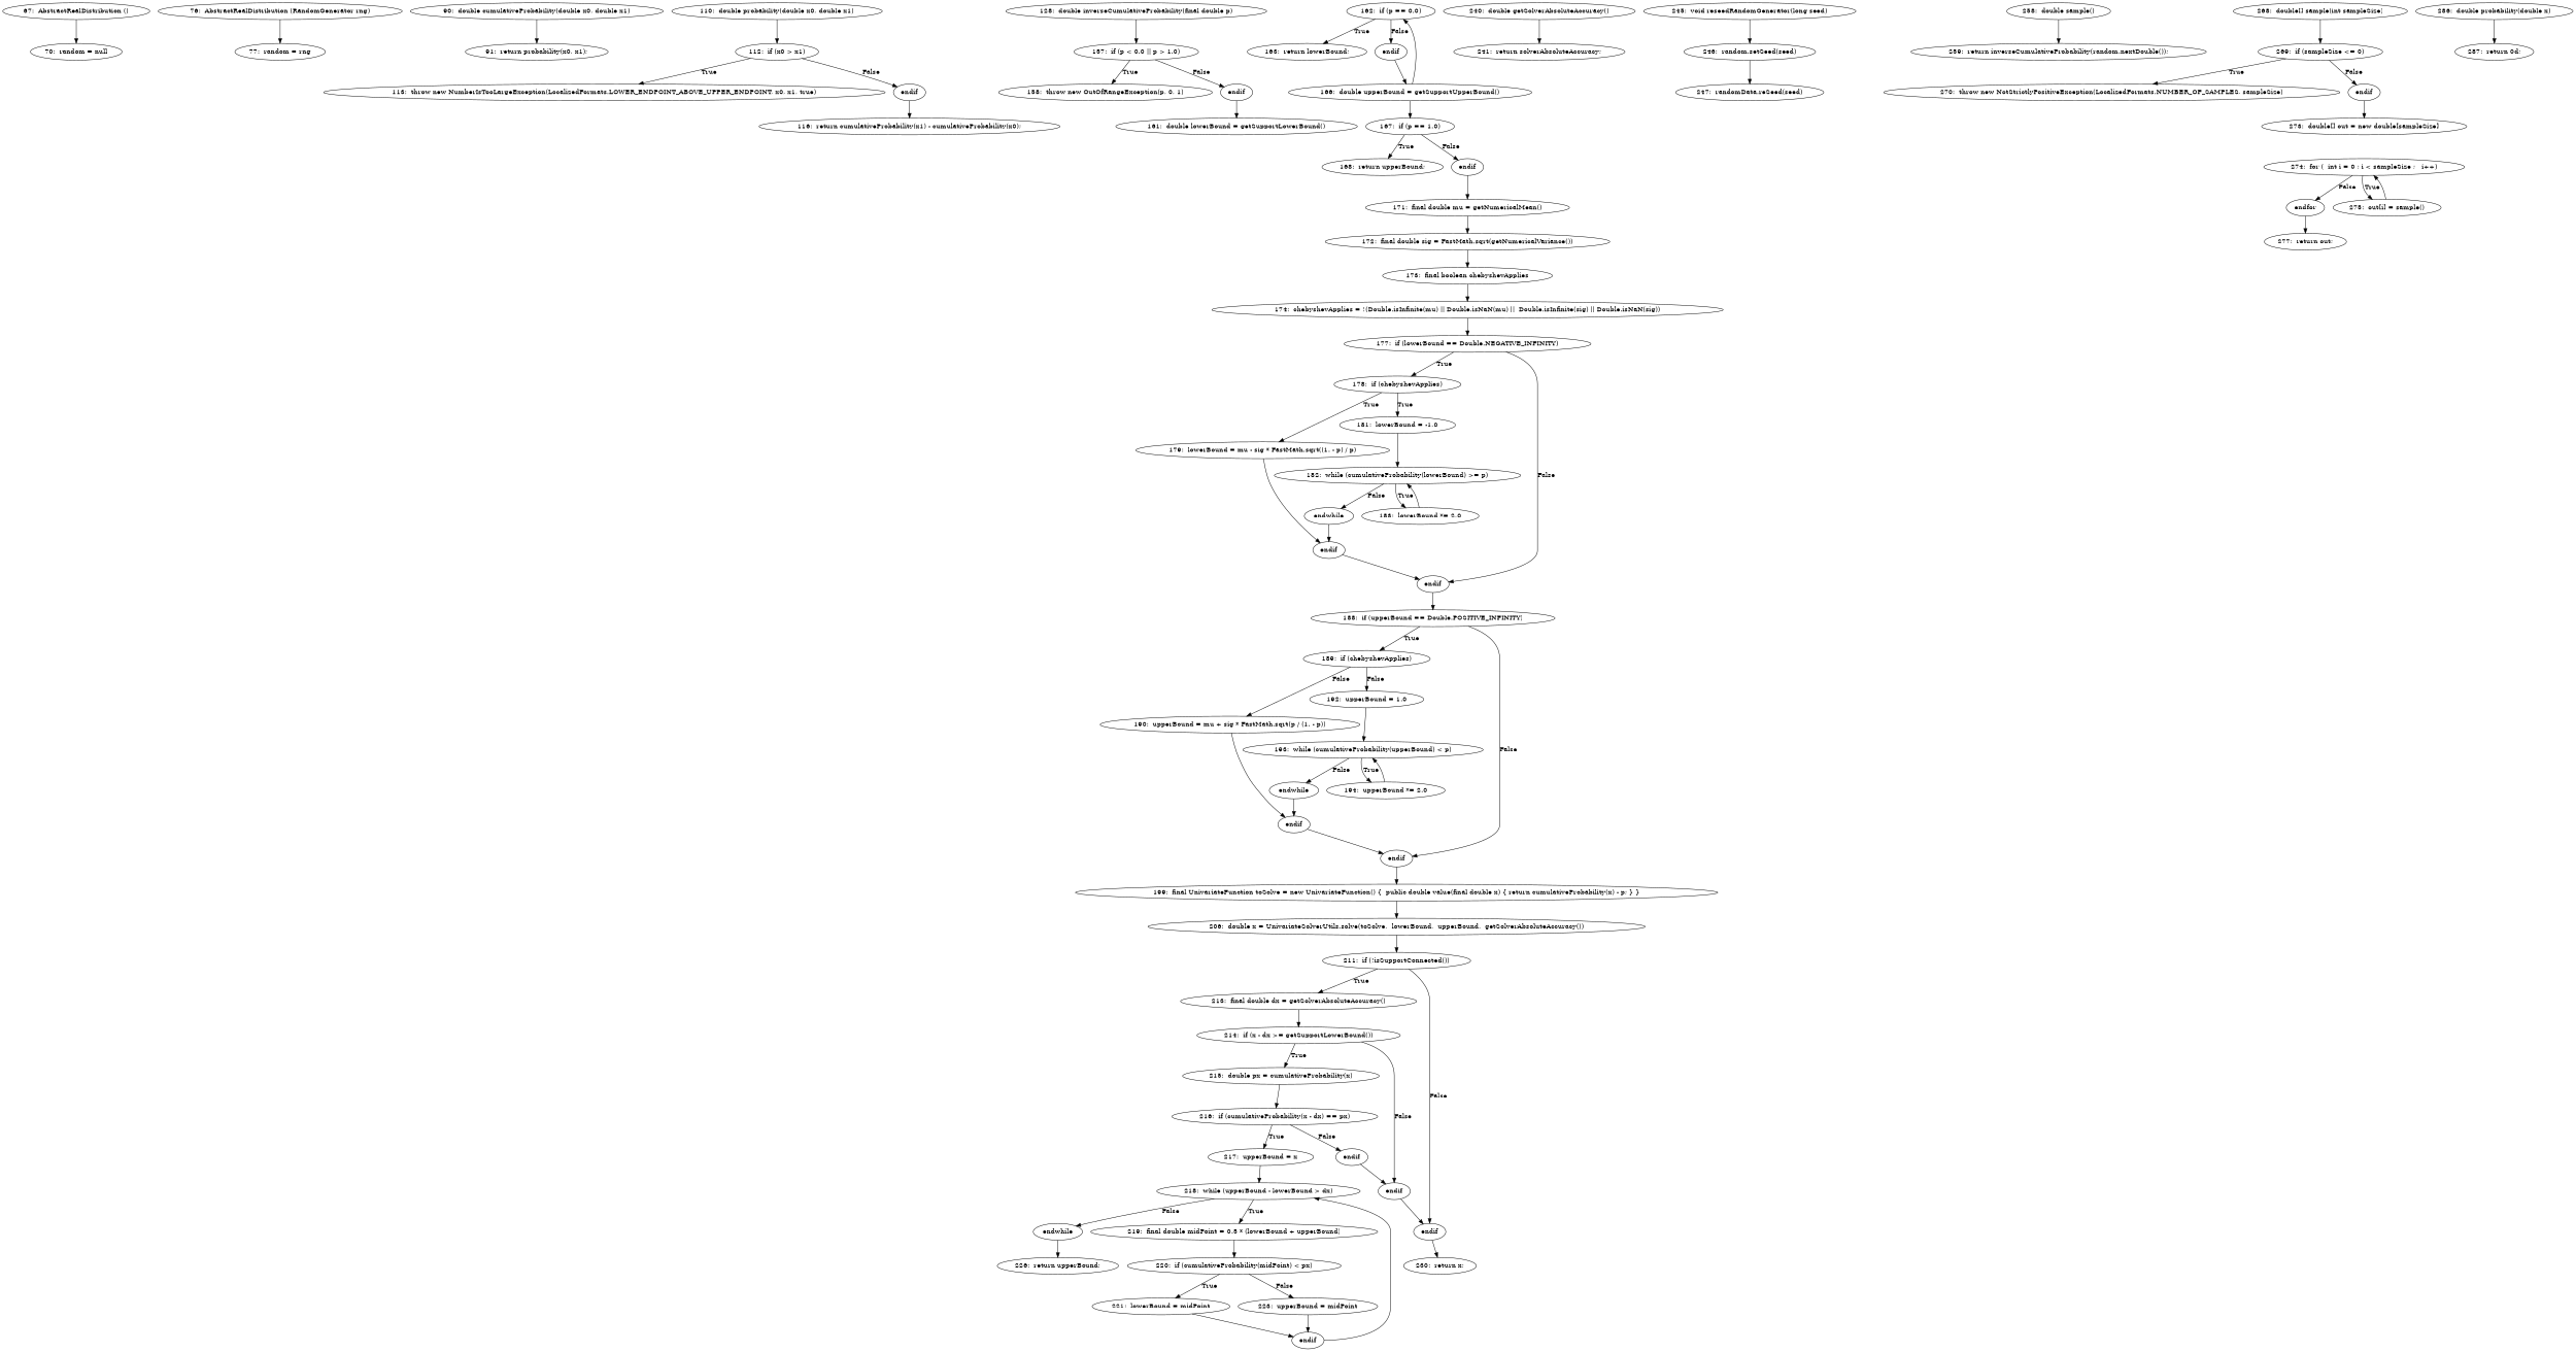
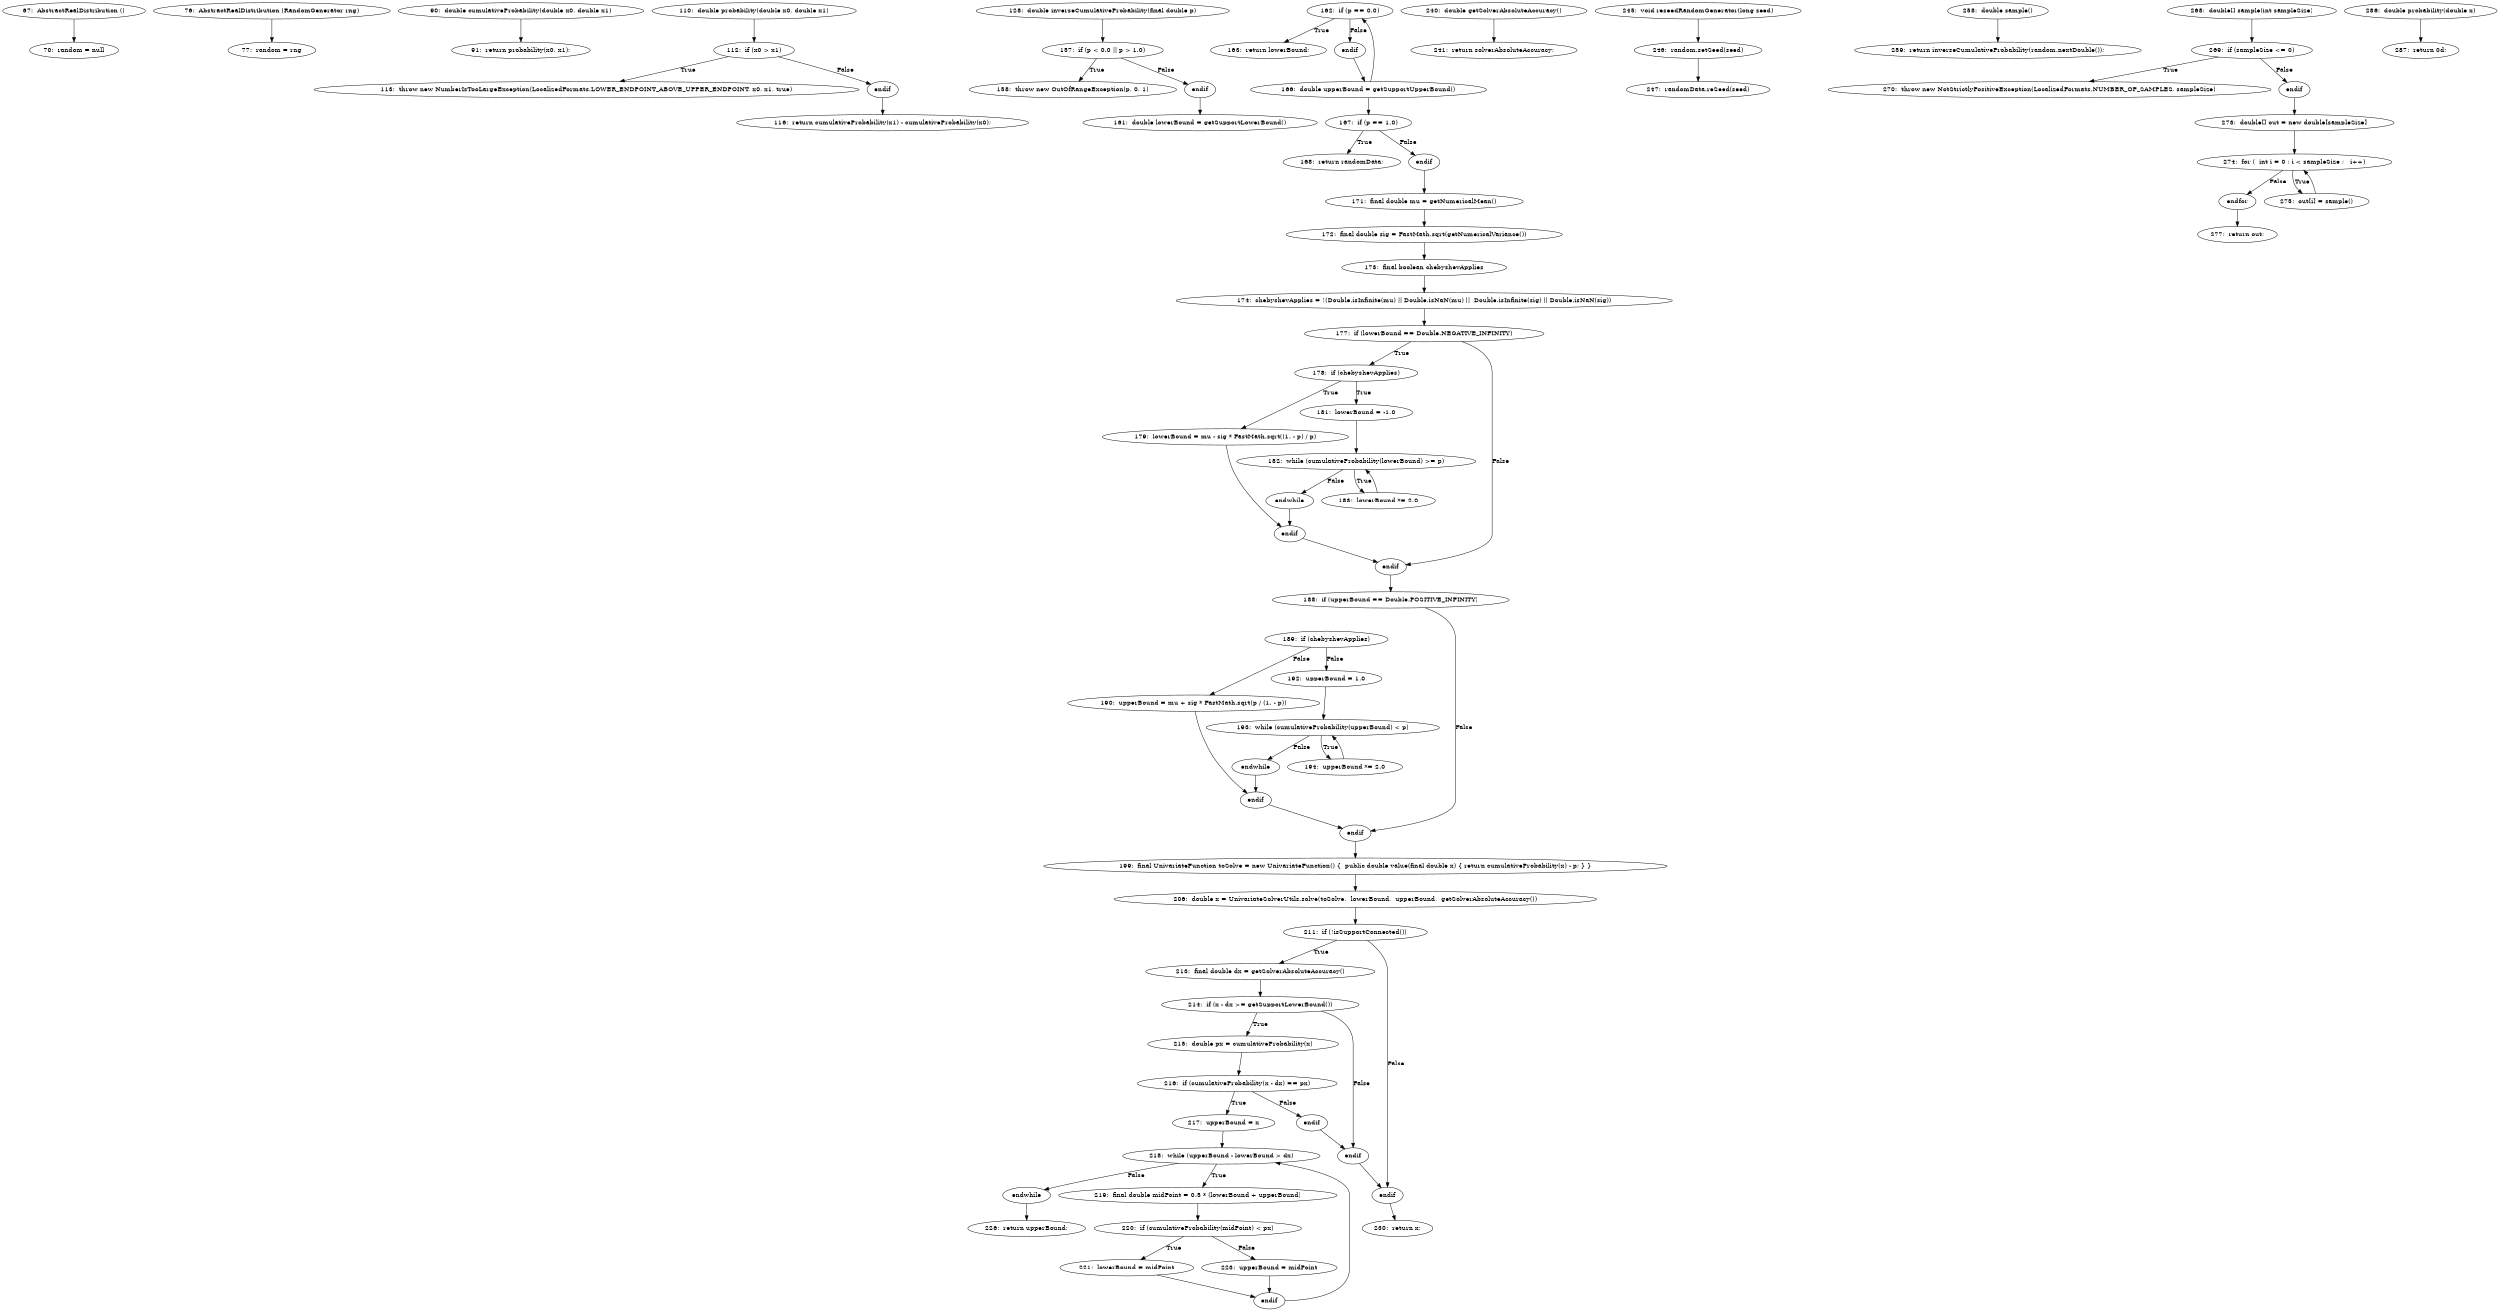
  digraph {
    n1 [label="67:  AbstractRealDistribution ()"]
    n2 [label="70:  random = null"]
    n3 [label="76:  AbstractRealDistribution (RandomGenerator rng)"]
    n4 [label="77:  random = rng"]
    n5 [label="90:  double cumulativeProbability(double x0, double x1)"]
    n6 [label="91:  return probability(x0, x1);"]
    n7 [label="110:  double probability(double x0, double x1)"]
    n8 [label="112:  if (x0 > x1)"]
    n9 [label="113:  throw new NumberIsTooLargeException(LocalizedFormats.LOWER_ENDPOINT_ABOVE_UPPER_ENDPOINT, x0, x1, true)"]
    n10 [label=endif]
    n11 [label="116:  return cumulativeProbability(x1) - cumulativeProbability(x0);"]
    n12 [label="128:  double inverseCumulativeProbability(final double p)"]
    n13 [label="157:  if (p < 0.0 || p > 1.0)"]
    n14 [label="158:  throw new OutOfRangeException(p, 0, 1)"]
    n15 [label=endif]
    n16 [label="161:  double lowerBound = getSupportLowerBound()"]
    n17 [label="162:  if (p == 0.0)"]
    n18 [label="163:  return lowerBound;"]
    n19 [label=endif]
    n20 [label="166:  double upperBound = getSupportUpperBound()"]
    n21 [label="167:  if (p == 1.0)"]
-   n22 [label="168:  return upperBound;"]
+   n22 [label="168:  return randomData;"]
    n23 [label=endif]
    n24 [label="171:  final double mu = getNumericalMean()"]
    n25 [label="172:  final double sig = FastMath.sqrt(getNumericalVariance())"]
    n26 [label="173:  final boolean chebyshevApplies"]
    n27 [label="174:  chebyshevApplies = !(Double.isInfinite(mu) || Double.isNaN(mu) ||  Double.isInfinite(sig) || Double.isNaN(sig))"]
    n28 [label="177:  if (lowerBound == Double.NEGATIVE_INFINITY)"]
    n29 [label="178:  if (chebyshevApplies)"]
    n30 [label=endif]
    n31 [label="179:  lowerBound = mu - sig * FastMath.sqrt((1. - p) / p)"]
    n32 [label="181:  lowerBound = -1.0"]
    n33 [label="188:  if (upperBound == Double.POSITIVE_INFINITY)"]
    n34 [label=endif]
    n35 [label="182:  while (cumulativeProbability(lowerBound) >= p)"]
    n36 [label=endwhile]
    n37 [label="183:  lowerBound *= 2.0"]
    n38 [label="189:  if (chebyshevApplies)"]
    n39 [label=endif]
    n40 [label="190:  upperBound = mu + sig * FastMath.sqrt(p / (1. - p))"]
    n41 [label="192:  upperBound = 1.0"]
    n42 [label="199:  final UnivariateFunction toSolve = new UnivariateFunction() {  public double value(final double x) { return cumulativeProbability(x) - p; } }"]
    n43 [label=endif]
    n44 [label="193:  while (cumulativeProbability(upperBound) < p)"]
    n45 [label=endwhile]
    n46 [label="194:  upperBound *= 2.0"]
    n47 [label="206:  double x = UnivariateSolverUtils.solve(toSolve,  lowerBound,  upperBound,  getSolverAbsoluteAccuracy())"]
    n48 [label="211:  if (!isSupportConnected())"]
    n49 [label="213:  final double dx = getSolverAbsoluteAccuracy()"]
    n50 [label=endif]
    n51 [label="214:  if (x - dx >= getSupportLowerBound())"]
    n52 [label="230:  return x;"]
    n53 [label="215:  double px = cumulativeProbability(x)"]
    n54 [label=endif]
    n55 [label="216:  if (cumulativeProbability(x - dx) == px)"]
    n56 [label="217:  upperBound = x"]
    n57 [label=endif]
    n58 [label="218:  while (upperBound - lowerBound > dx)"]
    n59 [label=endwhile]
    n60 [label="219:  final double midPoint = 0.5 * (lowerBound + upperBound)"]
    n61 [label="226:  return upperBound;"]
    n62 [label="220:  if (cumulativeProbability(midPoint) < px)"]
    n63 [label="221:  lowerBound = midPoint"]
    n64 [label="223:  upperBound = midPoint"]
    n65 [label=endif]
    n66 [label="240:  double getSolverAbsoluteAccuracy()"]
    n67 [label="241:  return solverAbsoluteAccuracy;"]
    n68 [label="245:  void reseedRandomGenerator(long seed)"]
    n69 [label="246:  random.setSeed(seed)"]
    n70 [label="247:  randomData.reSeed(seed)"]
    n71 [label="258:  double sample()"]
    n72 [label="259:  return inverseCumulativeProbability(random.nextDouble());"]
    n73 [label="268:  double[] sample(int sampleSize)"]
    n74 [label="269:  if (sampleSize <= 0)"]
    n75 [label="270:  throw new NotStrictlyPositiveException(LocalizedFormats.NUMBER_OF_SAMPLES, sampleSize)"]
    n76 [label=endif]
    n77 [label="273:  double[] out = new double[sampleSize]"]
    n78 [label="274:  for (  int i = 0 ; i < sampleSize ;   i++)"]
    n79 [label=endfor]
    n80 [label="275:  out[i] = sample()"]
    n81 [label="277:  return out;"]
    n82 [label="286:  double probability(double x)"]
    n83 [label="287:  return 0d;"]
    n1 -> n2
    n3 -> n4
    n5 -> n6
    n7 -> n8
    n8 -> n9 [label=True]
    n8 -> n10 [label=False]
    n10 -> n11
    n12 -> n13
    n13 -> n14 [label=True]
    n13 -> n15 [label=False]
    n15 -> n16
    n17 -> n18 [label=True]
    n17 -> n19 [label=False]
    n19 -> n20
    n20 -> n17
    n20 -> n21
    n21 -> n22 [label=True]
    n21 -> n23 [label=False]
    n23 -> n24
    n24 -> n25
    n25 -> n26
    n26 -> n27
    n27 -> n28
    n28 -> n29 [label=True]
    n28 -> n30 [label=False]
    n29 -> n31 [label=True]
    n29 -> n32 [label=True]
    n30 -> n33
    n31 -> n34
    n32 -> n35
-   n33 -> n38 [label=True]
    n33 -> n39 [label=False]
    n34 -> n30
    n35 -> n36 [label=False]
    n35 -> n37 [label=True]
    n36 -> n34
    n37 -> n35
    n38 -> n40 [label=False]
    n38 -> n41 [label=False]
    n39 -> n42
    n40 -> n43
    n41 -> n44
    n42 -> n47
    n43 -> n39
    n44 -> n45 [label=False]
    n44 -> n46 [label=True]
    n45 -> n43
    n46 -> n44
    n47 -> n48
    n48 -> n49 [label=True]
    n48 -> n50 [label=False]
    n49 -> n51
    n50 -> n52
    n51 -> n53 [label=True]
    n51 -> n54 [label=False]
    n53 -> n55
    n54 -> n50
    n55 -> n56 [label=True]
    n55 -> n57 [label=False]
    n56 -> n58
    n57 -> n54
    n58 -> n59 [label=False]
    n58 -> n60 [label=True]
    n59 -> n61
    n60 -> n62
    n62 -> n63 [label=True]
    n62 -> n64 [label=False]
    n63 -> n65
    n64 -> n65
    n65 -> n58
    n66 -> n67
    n68 -> n69
    n69 -> n70
    n71 -> n72
    n73 -> n74
    n74 -> n75 [label=True]
    n74 -> n76 [label=False]
    n76 -> n77
+   n77 -> n78
    n78 -> n79 [label=False]
    n78 -> n80 [label=True]
    n79 -> n81
    n80 -> n78
    n82 -> n83
  }
